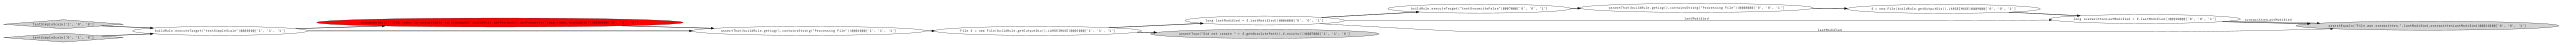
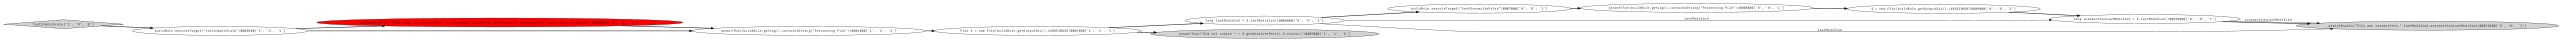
  digraph {
    fontname="IBM Plex Mono"
    rankdir=LR
    node [fillcolor=white fontname="IBM Plex Mono" shape=ellipse style=filled]
    edge [fontname="IBM Plex Mono" style=bold]
    n1 [label="f = new File(buildRule.getOutputDir(),LARGEIMAGE)@@@9@@@['0', '0', '1']"]
    n2 [label="long overwrittenLastModified = f.lastModified()@@@10@@@['0', '0', '1']"]
    n3 [fillcolor=lightgray label="assertEquals(\"File was overwritten.\",lastModified,overwrittenLastModified)@@@11@@@['0', '0', '1']"]
    n4 [label="buildRule.executeTarget(\"testOverwriteFalse\")@@@7@@@['0', '0', '1']"]
    n5 [label="assertThat(buildRule.getLog(),containsString(\"Processing File\"))@@@8@@@['0', '0', '1']"]
    n6 [label="buildRule.executeTarget(\"testSimpleScale\")@@@3@@@['1', '1', '1']"]
    n7 [fillcolor=red label="assumeNotNull(\"JPEG codec is unavailable in classpath\",buildRule.getProject().getProperty(\"jpeg.codec.available\"))@@@4@@@['0', '1', '0']"]
    n8 [label="assertThat(buildRule.getLog(),containsString(\"Processing File\"))@@@4@@@['1', '1', '1']"]
    n9 [label="File f = new File(buildRule.getOutputDir(),LARGEIMAGE)@@@5@@@['1', '1', '1']"]
    n10 [fillcolor=lightgray label="testSimpleScale['1', '0', '0']" shape=diamond]
    n11 [label="long lastModified = f.lastModified()@@@6@@@['0', '0', '1']"]
    n12 [fillcolor=lightgray label="assertTrue(\"Did not create \" + f.getAbsolutePath(),f.exists())@@@7@@@['1', '1', '0']"]
-   n13 [fillcolor=lightgray label="testSimpleScale['0', '1', '0']" shape=diamond]
    n1 -> n2
    n2 -> n3
    n2 -> n3 [label=overwrittenLastModified style=solid]
    n4 -> n5
    n5 -> n1
    n6 -> n7
    n6 -> n8
    n7 -> n8
    n8 -> n9
    n9 -> n11
    n9 -> n12
    n10 -> n6
    n11 -> n2 [label=lastModified style=solid]
    n11 -> n3 [label=lastModified style=solid]
    n11 -> n4
-   n13 -> n6
  }
